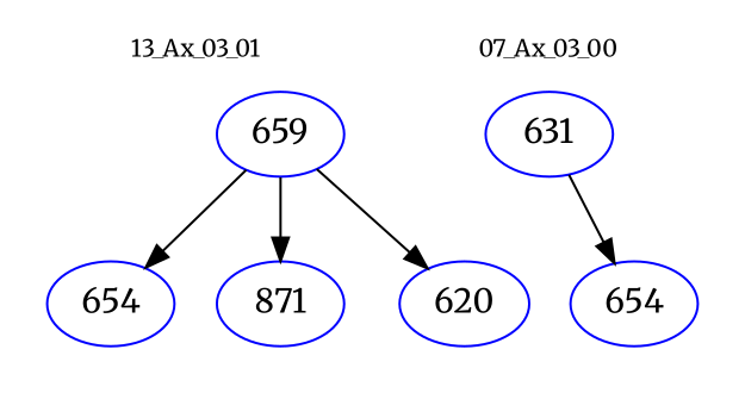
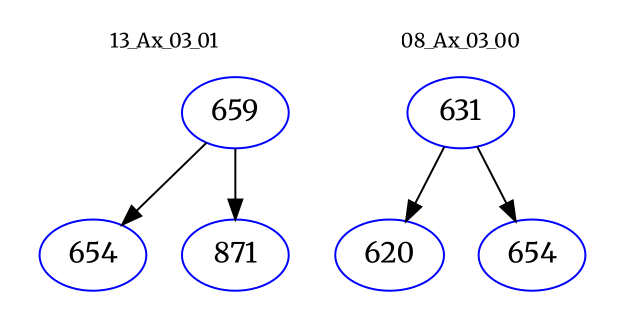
  digraph {
    fontname=Merriweather
    node [color=blue fontname=Merriweather]
    edge [color=black fontname=Merriweather]
    n1 [label=659]
    n2 [label=654]
    n3 [label=871]
    n4 [label=631]
    n5 [label=620]
    n6 [label=654]
    subgraph cluster_1 {
      color=white
      fontsize=10
      label="13_Ax_03_01"
      n1
      n2
      n3
    }
    subgraph cluster_2 {
      color=white
      fontsize=10
-     label="07_Ax_03_00"
+     label="08_Ax_03_00"
      n4
      n5
      n6
    }
    n1 -> n2
    n1 -> n3
-   n1 -> n5
+   n4 -> n5
    n4 -> n6
  }
